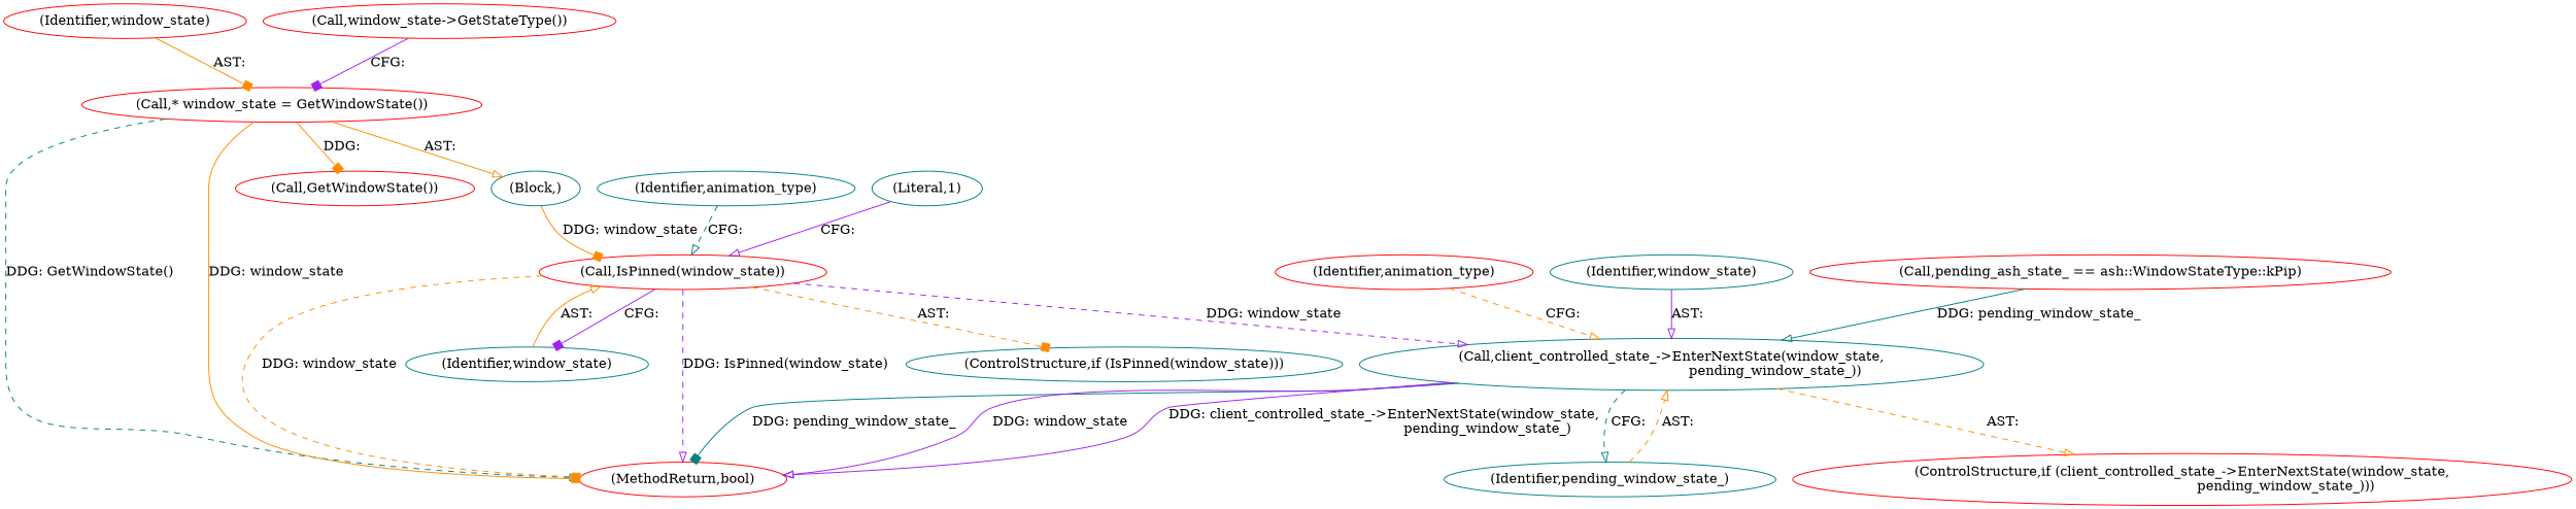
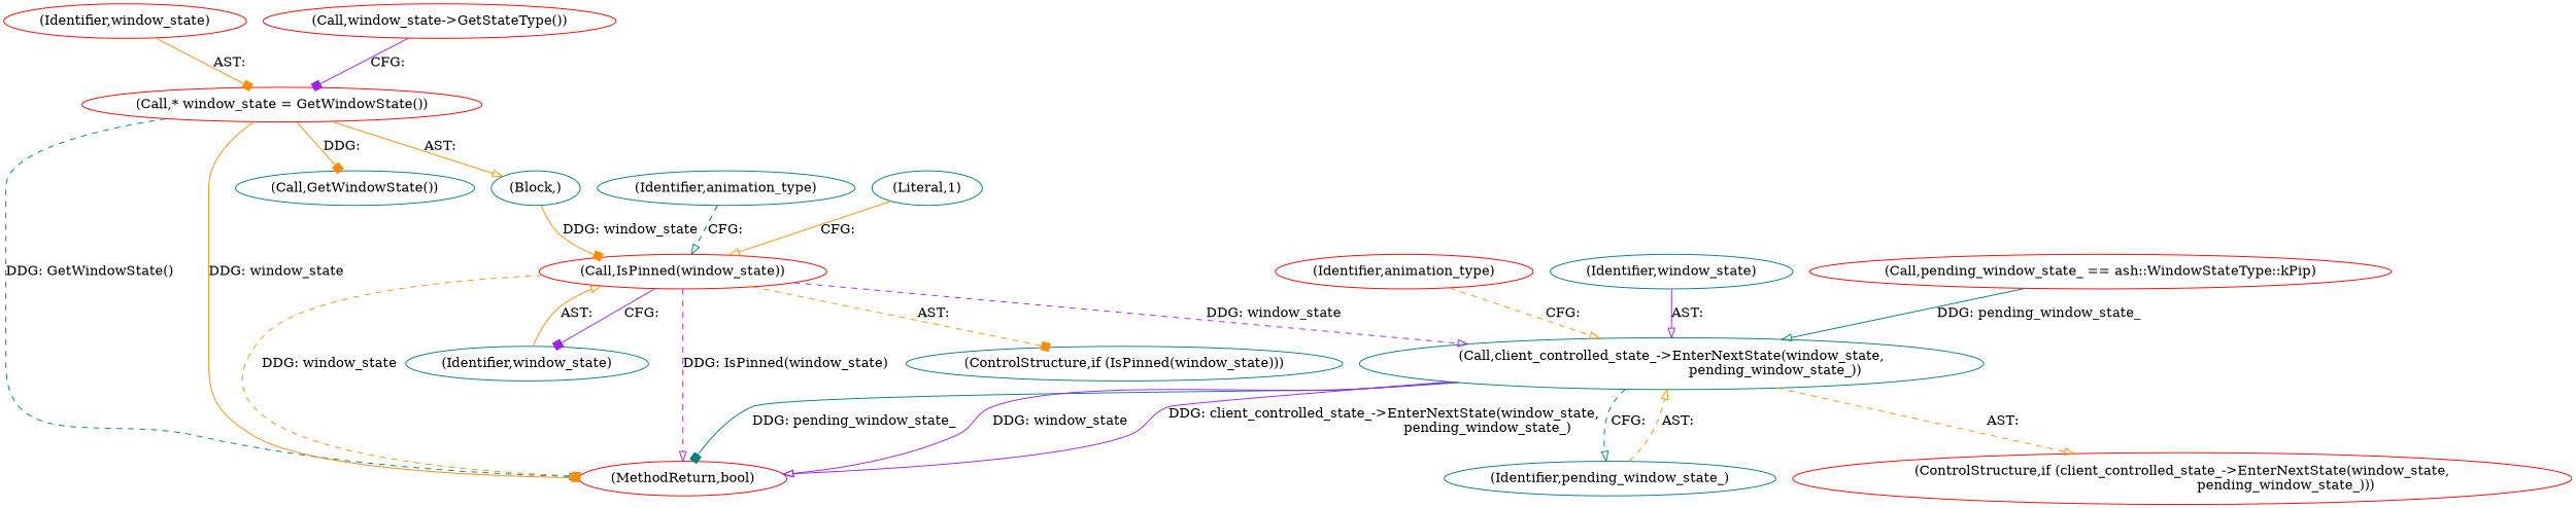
  digraph {
    node [color=red]
    edge [arrowhead=onormal color=darkorange style=solid]
    n1 [label="(Call,IsPinned(window_state))"]
    n2 [color=teal label="(Call,client_controlled_state_->EnterNextState(window_state,\n                                                pending_window_state_))"]
    n3 [label="(MethodReturn,bool)"]
    n4 [color=teal label="(ControlStructure,if (IsPinned(window_state)))"]
    n5 [color=teal label="(Identifier,window_state)"]
    n6 [label="(ControlStructure,if (client_controlled_state_->EnterNextState(window_state,\n                                                pending_window_state_)))"]
    n7 [color=teal label="(Identifier,pending_window_state_)"]
    n8 [label="(Call,* window_state = GetWindowState())"]
-   n9 [label="(Call,GetWindowState())"]
+   n9 [color=teal label="(Call,GetWindowState())"]
    n10 [color=teal label="(Block,)"]
    n11 [label="(Identifier,animation_type)"]
    n12 [color=teal label="(Identifier,animation_type)"]
    n13 [color=teal label="(Identifier,window_state)"]
    n14 [color=teal label="(Literal,1)"]
    n15 [label="(Identifier,window_state)"]
    n16 [label="(Call,window_state->GetStateType())"]
-   n17 [label="(Call,pending_ash_state_ == ash::WindowStateType::kPip)"]
+   n17 [label="(Call,pending_window_state_ == ash::WindowStateType::kPip)"]
    n1 -> n2 [color=purple label="DDG: window_state" style=dashed]
    n1 -> n3 [arrowhead=box label="DDG: window_state" style=dashed]
    n1 -> n3 [color=purple label="DDG: IsPinned(window_state)" style=dashed]
    n1 -> n4 [arrowhead=box label="AST: " style=dashed]
    n1 -> n5 [arrowhead=box color=purple label="CFG: "]
    n2 -> n3 [arrowhead=box color=teal label="DDG: pending_window_state_"]
    n2 -> n3 [color=purple label="DDG: window_state"]
    n2 -> n3 [color=purple label="DDG: client_controlled_state_->EnterNextState(window_state,\n                                                pending_window_state_)"]
    n2 -> n6 [label="AST: " style=dashed]
    n2 -> n7 [color=teal label="CFG: " style=dashed]
    n5 -> n1 [label="AST: "]
    n7 -> n2 [label="AST: " style=dashed]
    n8 -> n3 [color=teal label="DDG: GetWindowState()" style=dashed]
    n8 -> n3 [arrowhead=box label="DDG: window_state"]
    n8 -> n9 [arrowhead=box label="DDG: "]
    n8 -> n10 [label="AST: "]
    n10 -> n1 [arrowhead=box label="DDG: window_state"]
    n11 -> n2 [label="CFG: " style=dashed]
    n12 -> n1 [color=teal label="CFG: " style=dashed]
    n13 -> n2 [color=purple label="AST: "]
-   n14 -> n1 [color=purple label="CFG: "]
+   n14 -> n1 [label="CFG: "]
    n15 -> n8 [arrowhead=box label="AST: "]
    n16 -> n8 [arrowhead=box color=purple label="CFG: "]
    n17 -> n2 [color=teal label="DDG: pending_window_state_"]
  }
